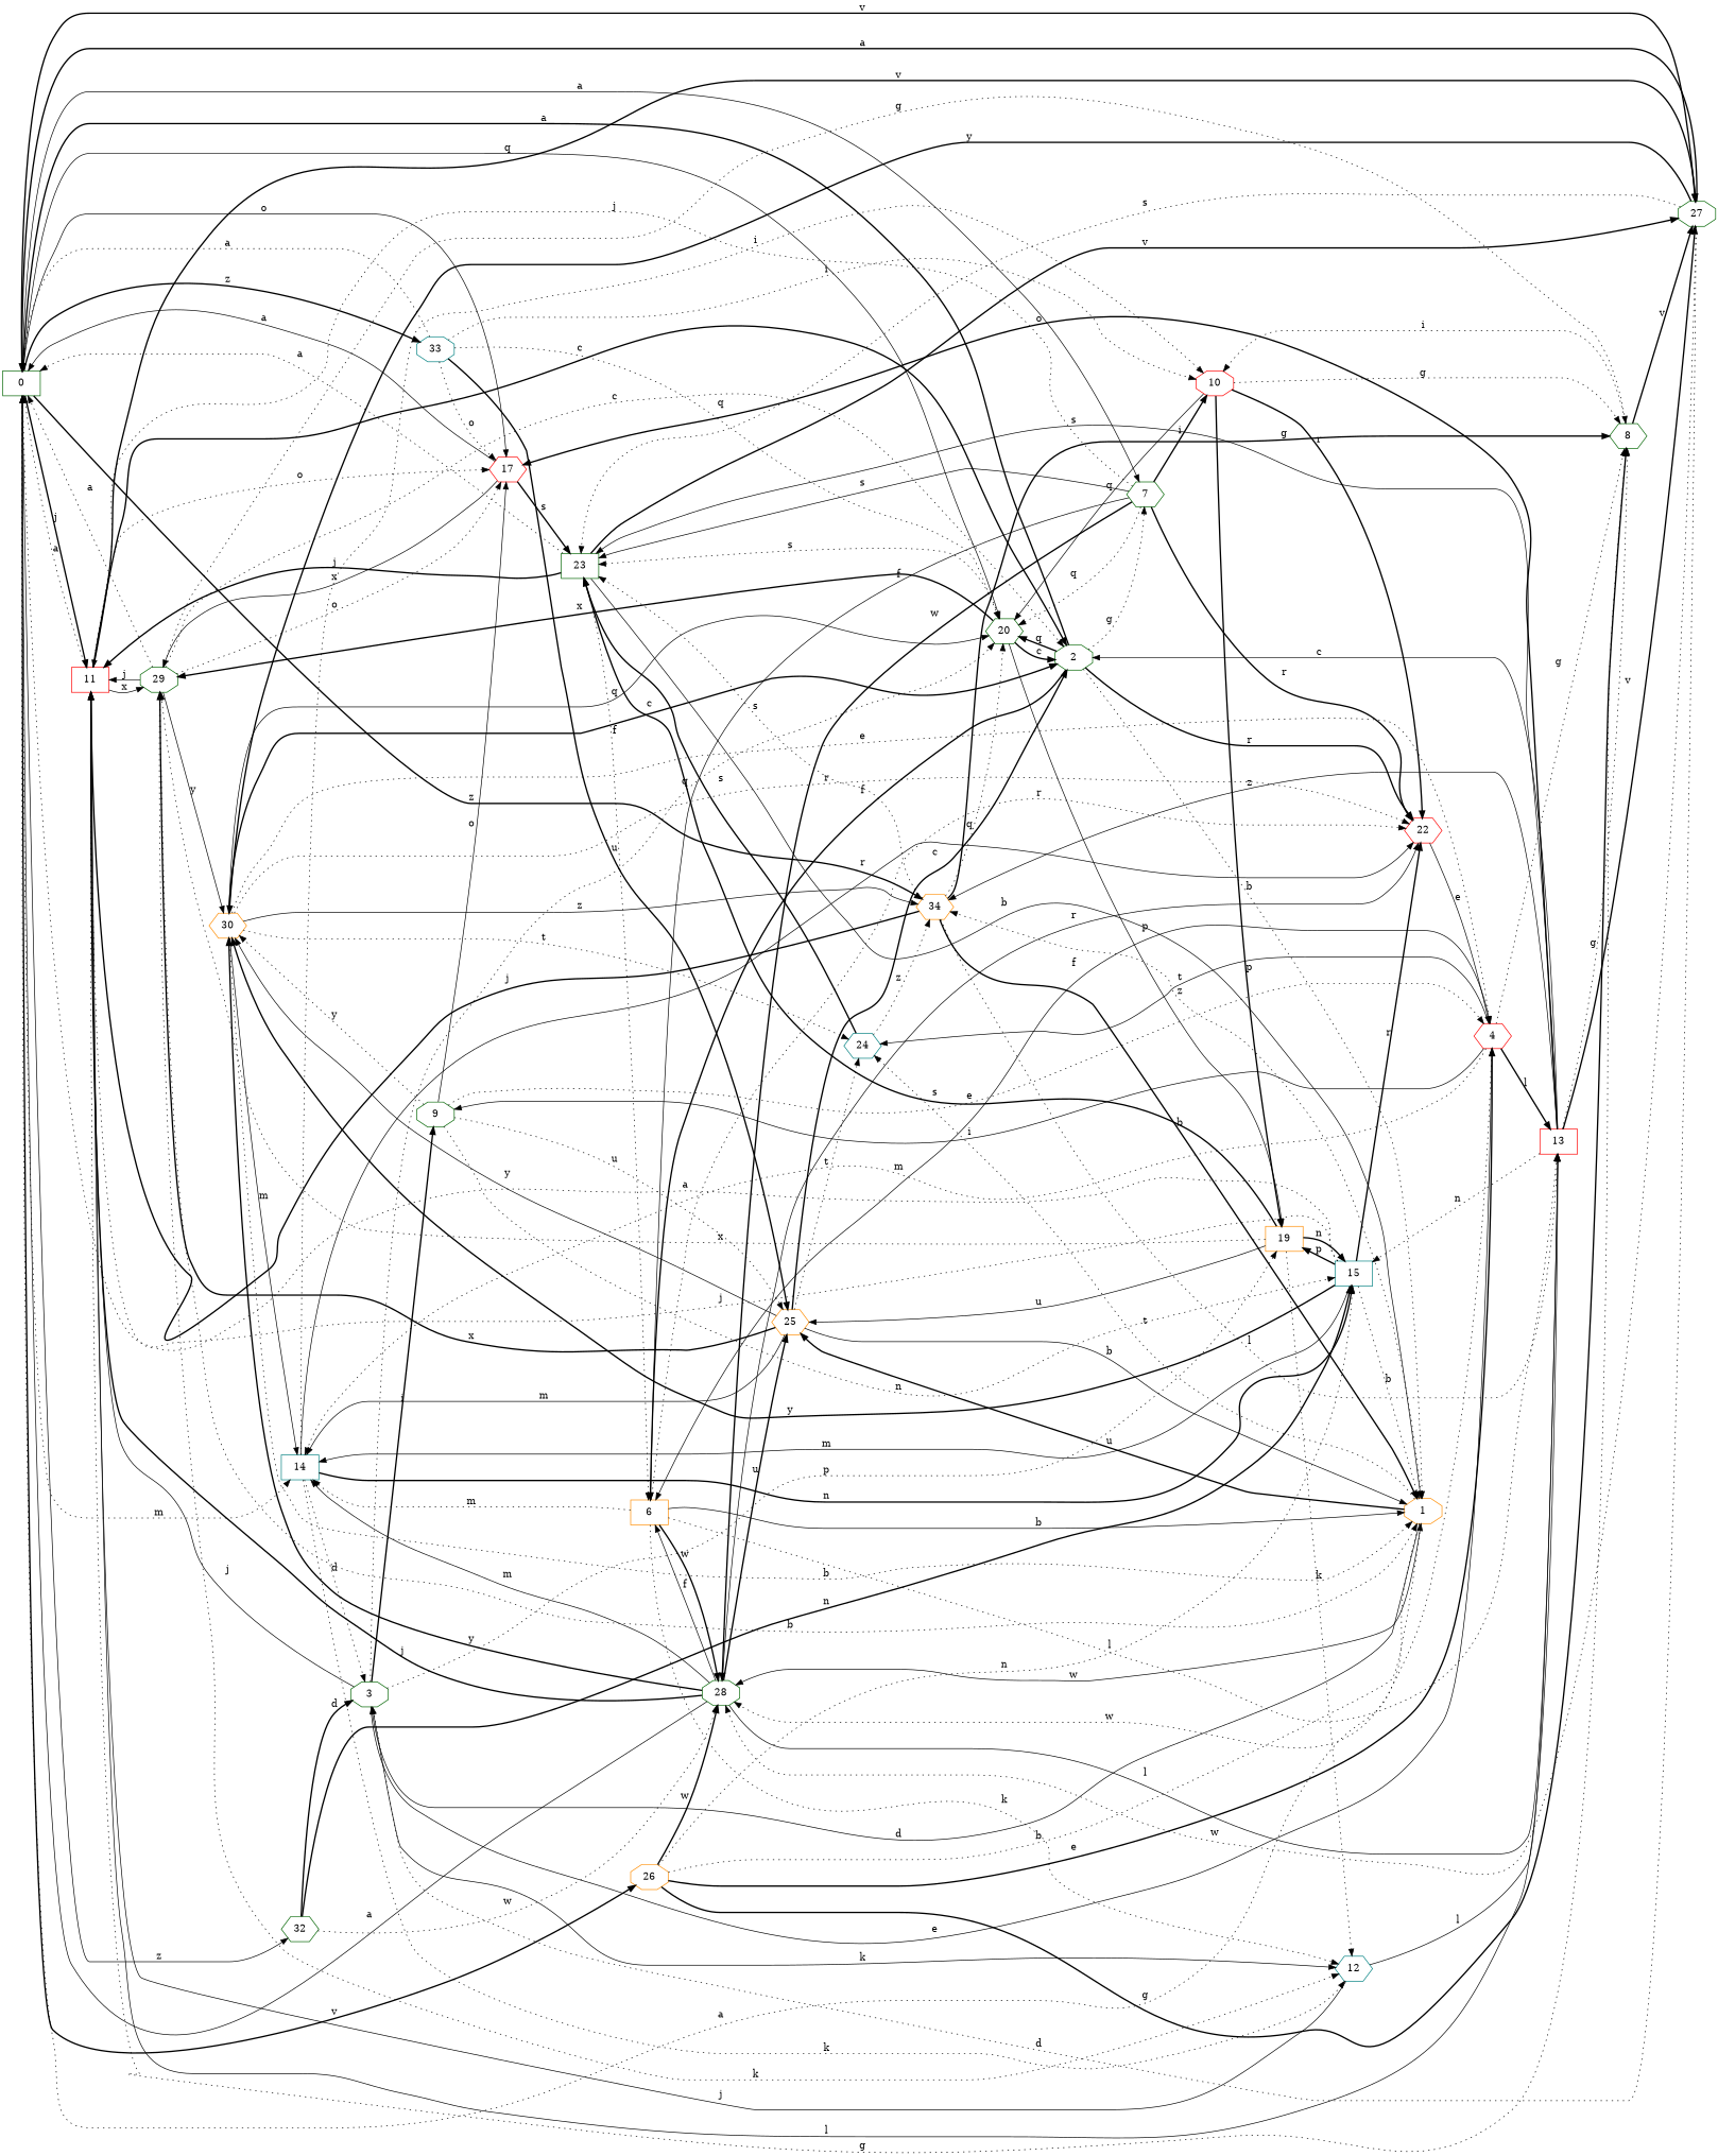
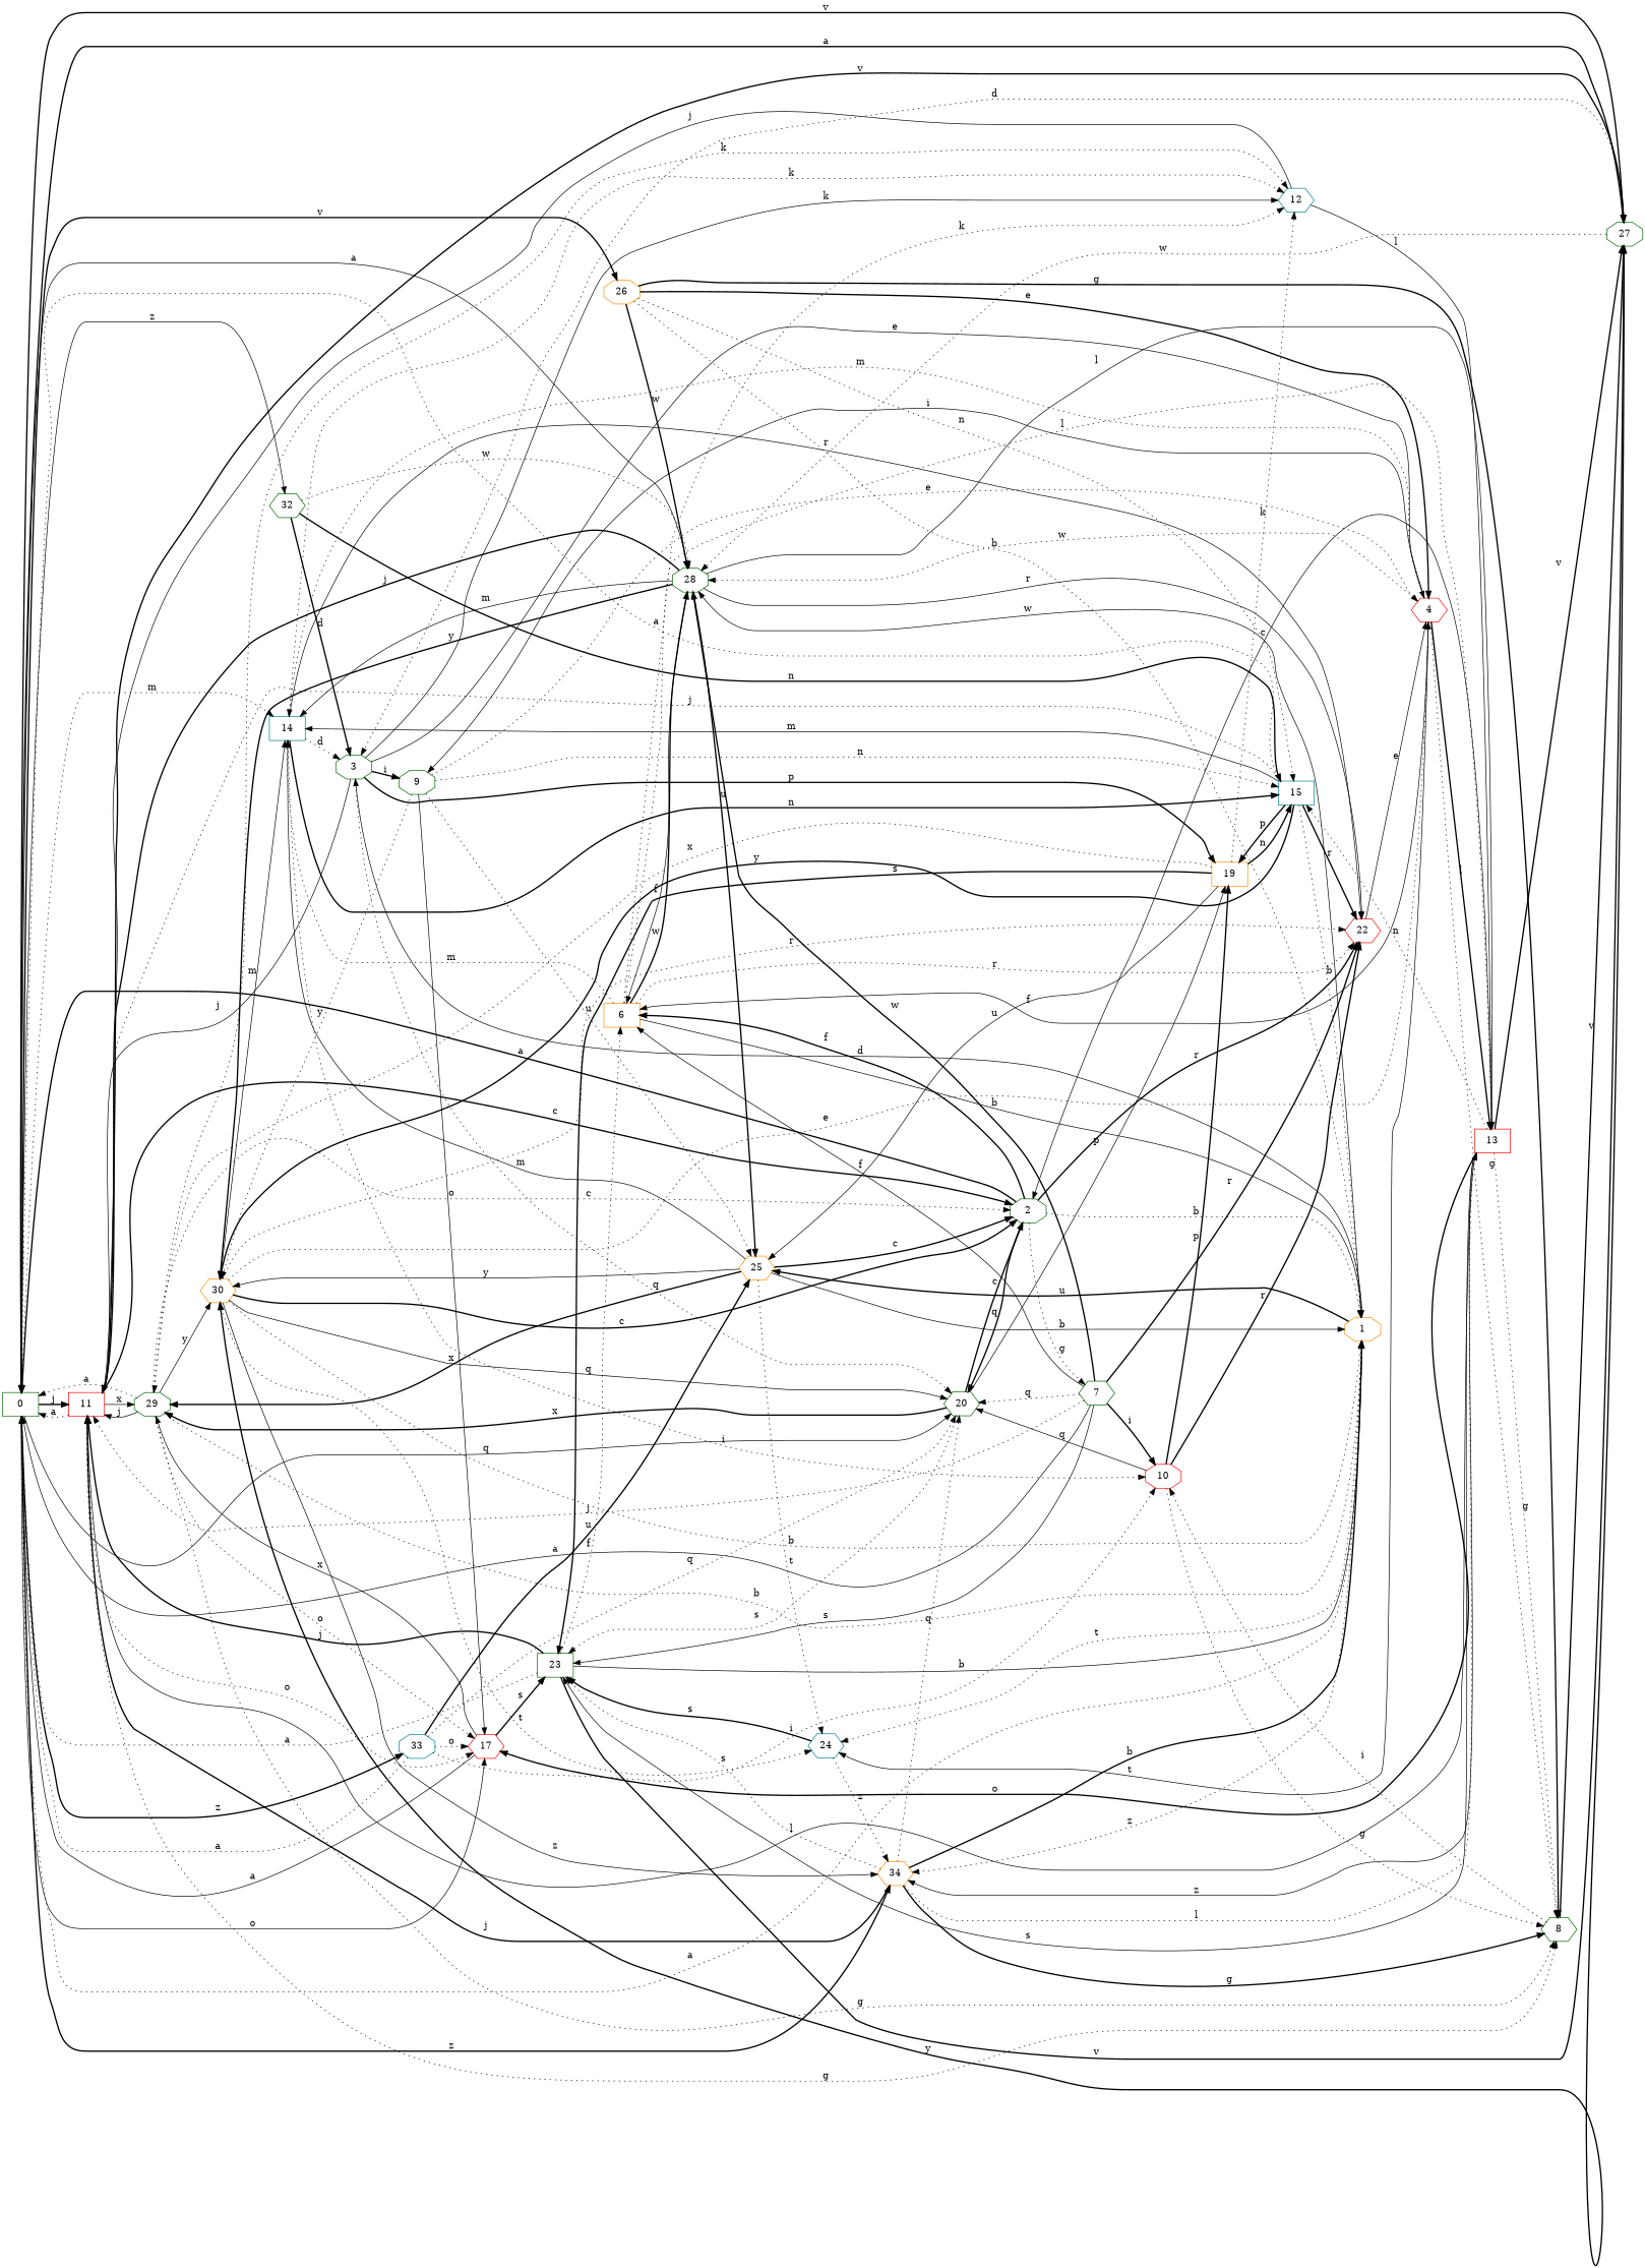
  strict digraph {
    rankdir=LR
    node [color=darkgreen shape=hexagon]
    edge [style=dotted]
    0 [shape=box]
    11 [color=red shape=box]
    14 [color=teal shape=box]
    17 [color=red]
    20
    26 [color=darkorange shape=octagon]
    27 [shape=octagon]
    32
    33 [color=teal shape=octagon]
    34 [color=darkorange]
    2 [shape=octagon]
    8
    13 [color=red shape=box]
    29 [shape=octagon]
    3 [shape=octagon]
    22 [color=red]
    12 [color=teal]
    10 [color=red shape=octagon]
    15 [color=teal shape=box]
    23 [shape=box]
    19 [color=darkorange shape=box]
    1 [color=darkorange shape=octagon]
    28 [shape=octagon]
    4 [color=red]
    30 [color=darkorange]
    25 [color=darkorange]
    24 [color=teal]
    9 [shape=octagon]
    6 [color=darkorange shape=box]
    7
    0 -> 11 [label=j style=bold]
    0 -> 14 [label=m]
    0 -> 17 [label=o style=solid]
    0 -> 20 [label=q style=solid]
    0 -> 26 [label=v style=bold]
    0 -> 27 [label=v style=bold]
    0 -> 32 [label=z style=solid]
    0 -> 33 [label=z style=bold]
    0 -> 34 [label=z style=bold]
    11 -> 0 [label=a]
    11 -> 17 [label=o]
    11 -> 27 [label=v style=bold]
    11 -> 2 [label=c style=bold]
    11 -> 8 [label=g]
    11 -> 13 [label=l style=solid]
    11 -> 29 [label=x style=solid]
    14 -> 3 [label=d]
    14 -> 22 [label=r style=solid]
    14 -> 12 [label=k]
    14 -> 10 [label=i]
    14 -> 15 [label=n style=bold]
    17 -> 0 [label=a style=solid]
    17 -> 29 [label=x style=solid]
    17 -> 23 [label=s style=bold]
    20 -> 2 [label=c style=bold]
    20 -> 29 [label=x style=bold]
    20 -> 23 [label=s]
    20 -> 19 [label=p style=solid]
    26 -> 8 [label=g style=bold]
    26 -> 15 [label=n]
    26 -> 1 [label=b]
    26 -> 28 [label=w style=bold]
    26 -> 4 [label=e style=bold]
    27 -> 0 [label=a style=bold]
    27 -> 3 [label=d]
-   27 -> 23 [label=s]
    27 -> 28 [label=w]
    27 -> 30 [label=y style=bold]
    32 -> 3 [label=d style=bold]
    32 -> 15 [label=n style=bold]
    32 -> 28 [label=w]
    33 -> 0 [label=a]
    33 -> 17 [label=o]
    33 -> 20 [label=q]
    33 -> 10 [label=i]
    33 -> 25 [label=u style=bold]
    34 -> 11 [label=j style=bold]
    34 -> 20 [label=q]
    34 -> 8 [label=g style=bold]
    34 -> 13 [label=l]
    34 -> 23 [label=s]
    34 -> 1 [label=b style=bold]
    2 -> 0 [label=a style=bold]
    2 -> 20 [label=q style=bold]
    2 -> 22 [label=r style=bold]
    2 -> 1 [label=b]
    2 -> 6 [label=f style=bold]
    2 -> 7 [label=g]
    8 -> 27 [label=v style=bold]
    8 -> 10 [label=i]
    13 -> 17 [label=o style=bold]
    13 -> 27 [label=v style=bold]
    13 -> 34 [label=z style=solid]
    13 -> 2 [label=c style=solid]
    13 -> 8 [label=g]
    13 -> 15 [label=n]
    13 -> 23 [label=s style=solid]
    29 -> 0 [label=a]
    29 -> 11 [label=j style=solid]
    29 -> 17 [label=o]
    29 -> 2 [label=c]
    29 -> 8 [label=g]
    29 -> 12 [label=k]
    29 -> 1 [label=b]
    29 -> 30 [label=y style=solid]
    3 -> 11 [label=j style=solid]
    3 -> 20 [label=q]
    3 -> 12 [label=k style=solid]
-   3 -> 19 [label=p]
+   3 -> 19 [label=p style=bold]
    3 -> 4 [label=e style=solid]
    3 -> 9 [label=i style=bold]
    22 -> 4 [label=e style=solid]
    12 -> 11 [label=j style=solid]
    12 -> 13 [label=l style=solid]
    10 -> 20 [label=q style=solid]
    10 -> 8 [label=g]
    10 -> 22 [label=r style=bold]
    10 -> 19 [label=p style=bold]
    15 -> 0 [label=a]
    15 -> 11 [label=j]
    15 -> 14 [label=m style=solid]
    15 -> 22 [label=r style=bold]
    15 -> 19 [label=p style=bold]
    15 -> 1 [label=b]
    15 -> 30 [label=y style=bold]
    23 -> 0 [label=a]
    23 -> 11 [label=j style=bold]
    23 -> 27 [label=v style=bold]
    23 -> 1 [label=b style=solid]
    23 -> 6 [label=f]
    19 -> 29 [label=x]
    19 -> 12 [label=k]
    19 -> 15 [label=n style=bold]
    19 -> 23 [label=s style=bold]
    19 -> 25 [label=u style=solid]
    1 -> 0 [label=a]
    1 -> 34 [label=z]
    1 -> 3 [label=d style=solid]
    1 -> 28 [label=w style=solid]
    1 -> 25 [label=u style=bold]
    1 -> 24 [label=t]
    28 -> 0 [label=a style=solid]
    28 -> 11 [label=j style=bold]
    28 -> 14 [label=m style=solid]
    28 -> 13 [label=l style=solid]
    28 -> 22 [label=r style=solid]
    28 -> 30 [label=y style=bold]
    28 -> 25 [label=u style=bold]
    28 -> 6 [label=f style=solid]
    4 -> 14 [label=m]
    4 -> 8 [label=g]
    4 -> 13 [label=l style=bold]
    4 -> 28 [label=w]
    4 -> 24 [label=t style=solid]
    4 -> 9 [label=i style=solid]
    4 -> 6 [label=f style=solid]
    30 -> 14 [label=m style=solid]
    30 -> 20 [label=q style=solid]
    30 -> 34 [label=z style=solid]
    30 -> 2 [label=c style=bold]
    30 -> 22 [label=r]
    30 -> 1 [label=b]
    30 -> 4 [label=e]
    30 -> 24 [label=t]
    25 -> 14 [label=m style=solid]
    25 -> 2 [label=c style=bold]
    25 -> 29 [label=x style=bold]
    25 -> 1 [label=b style=solid]
    25 -> 30 [label=y style=solid]
    25 -> 24 [label=t]
    24 -> 34 [label=z]
    24 -> 23 [label=s style=bold]
    9 -> 17 [label=o style=solid]
    9 -> 15 [label=n]
    9 -> 4 [label=e]
    9 -> 30 [label=y]
    9 -> 25 [label=u]
    6 -> 14 [label=m]
    6 -> 13 [label=l]
    6 -> 22 [label=r]
    6 -> 12 [label=k]
    6 -> 1 [label=b style=solid]
    6 -> 28 [label=w style=bold]
-   0 -> 7 [label=a style=solid]
+   7 -> 0 [label=a style=solid]
    7 -> 11 [label=j]
    7 -> 20 [label=q]
    7 -> 22 [label=r style=bold]
    7 -> 10 [label=i style=bold]
    7 -> 23 [label=s style=solid]
    7 -> 28 [label=w style=bold]
    7 -> 6 [label=f style=solid]
  }
